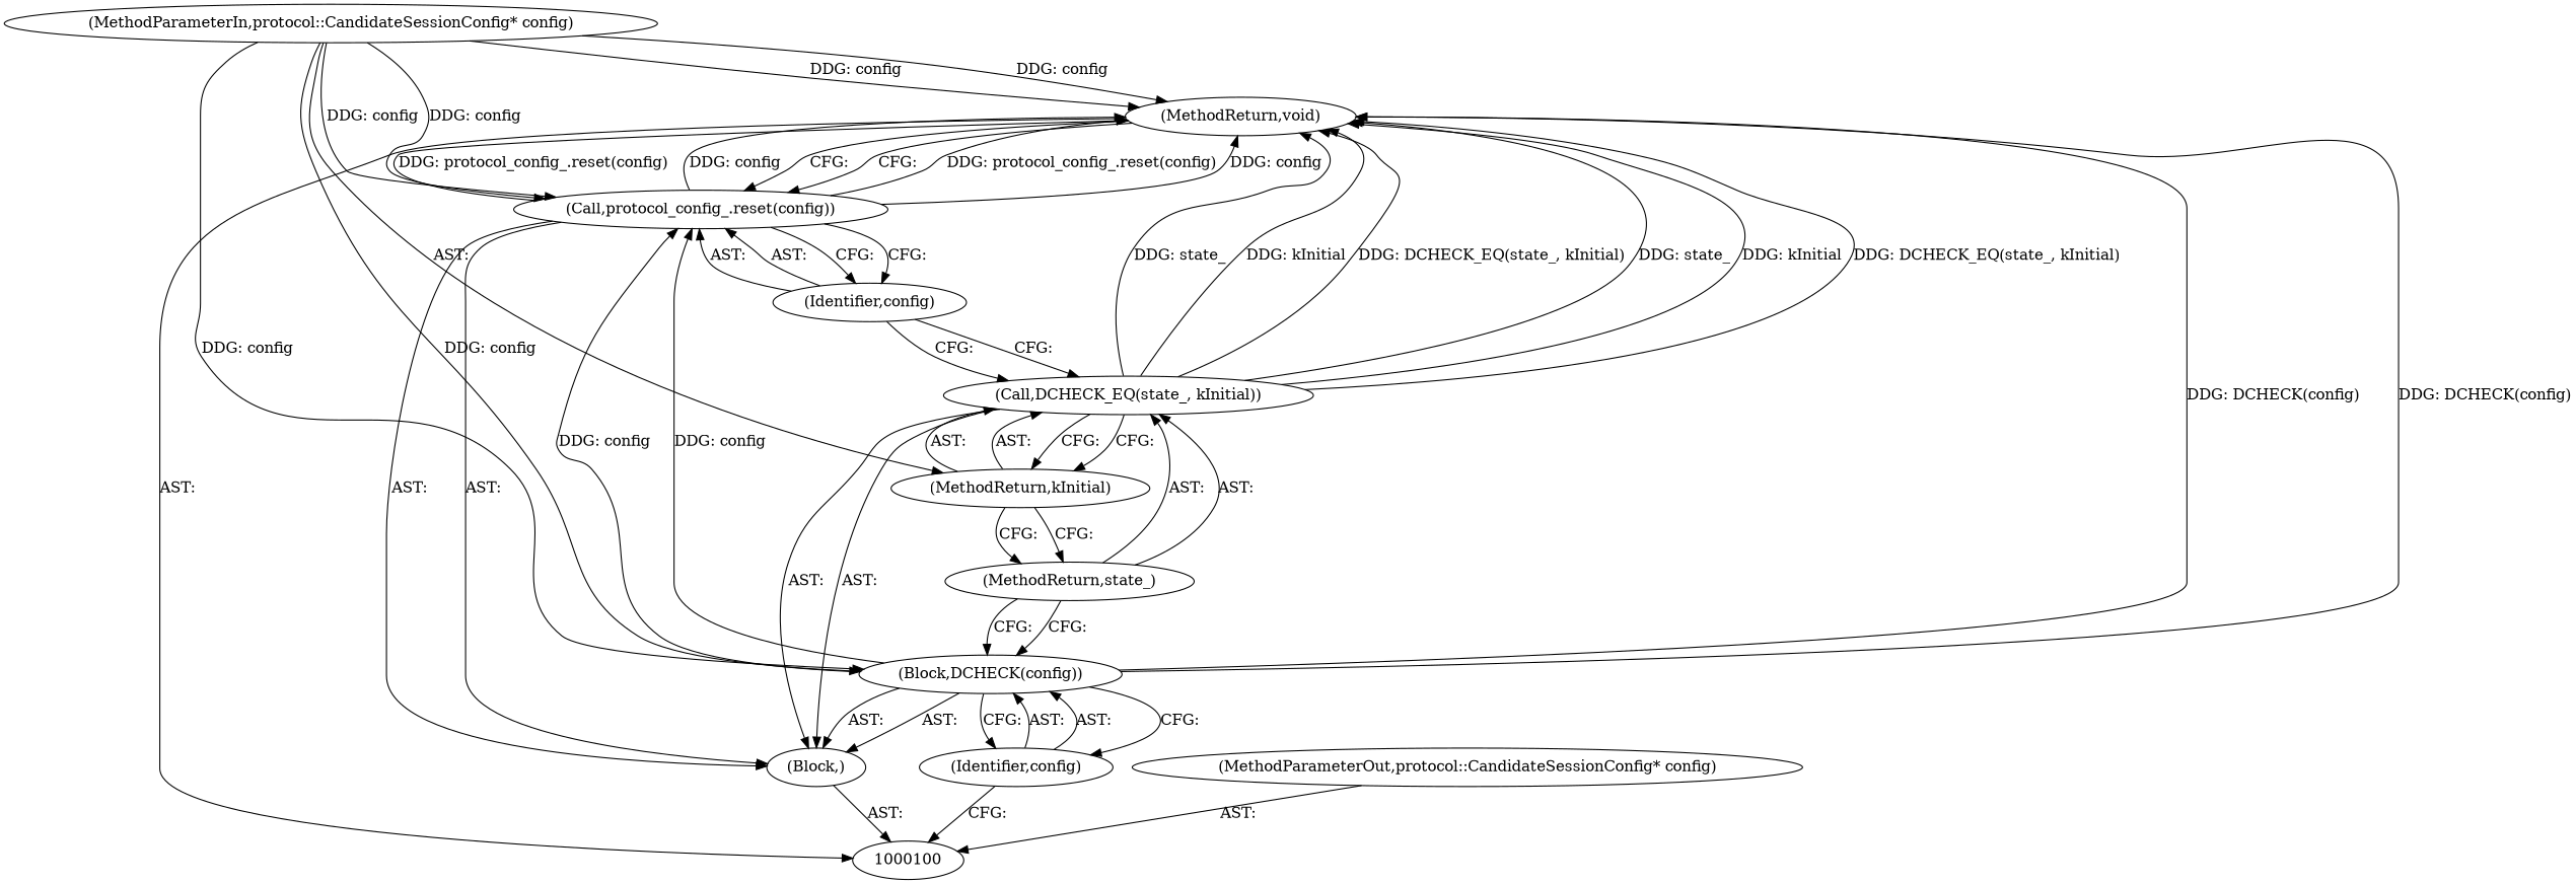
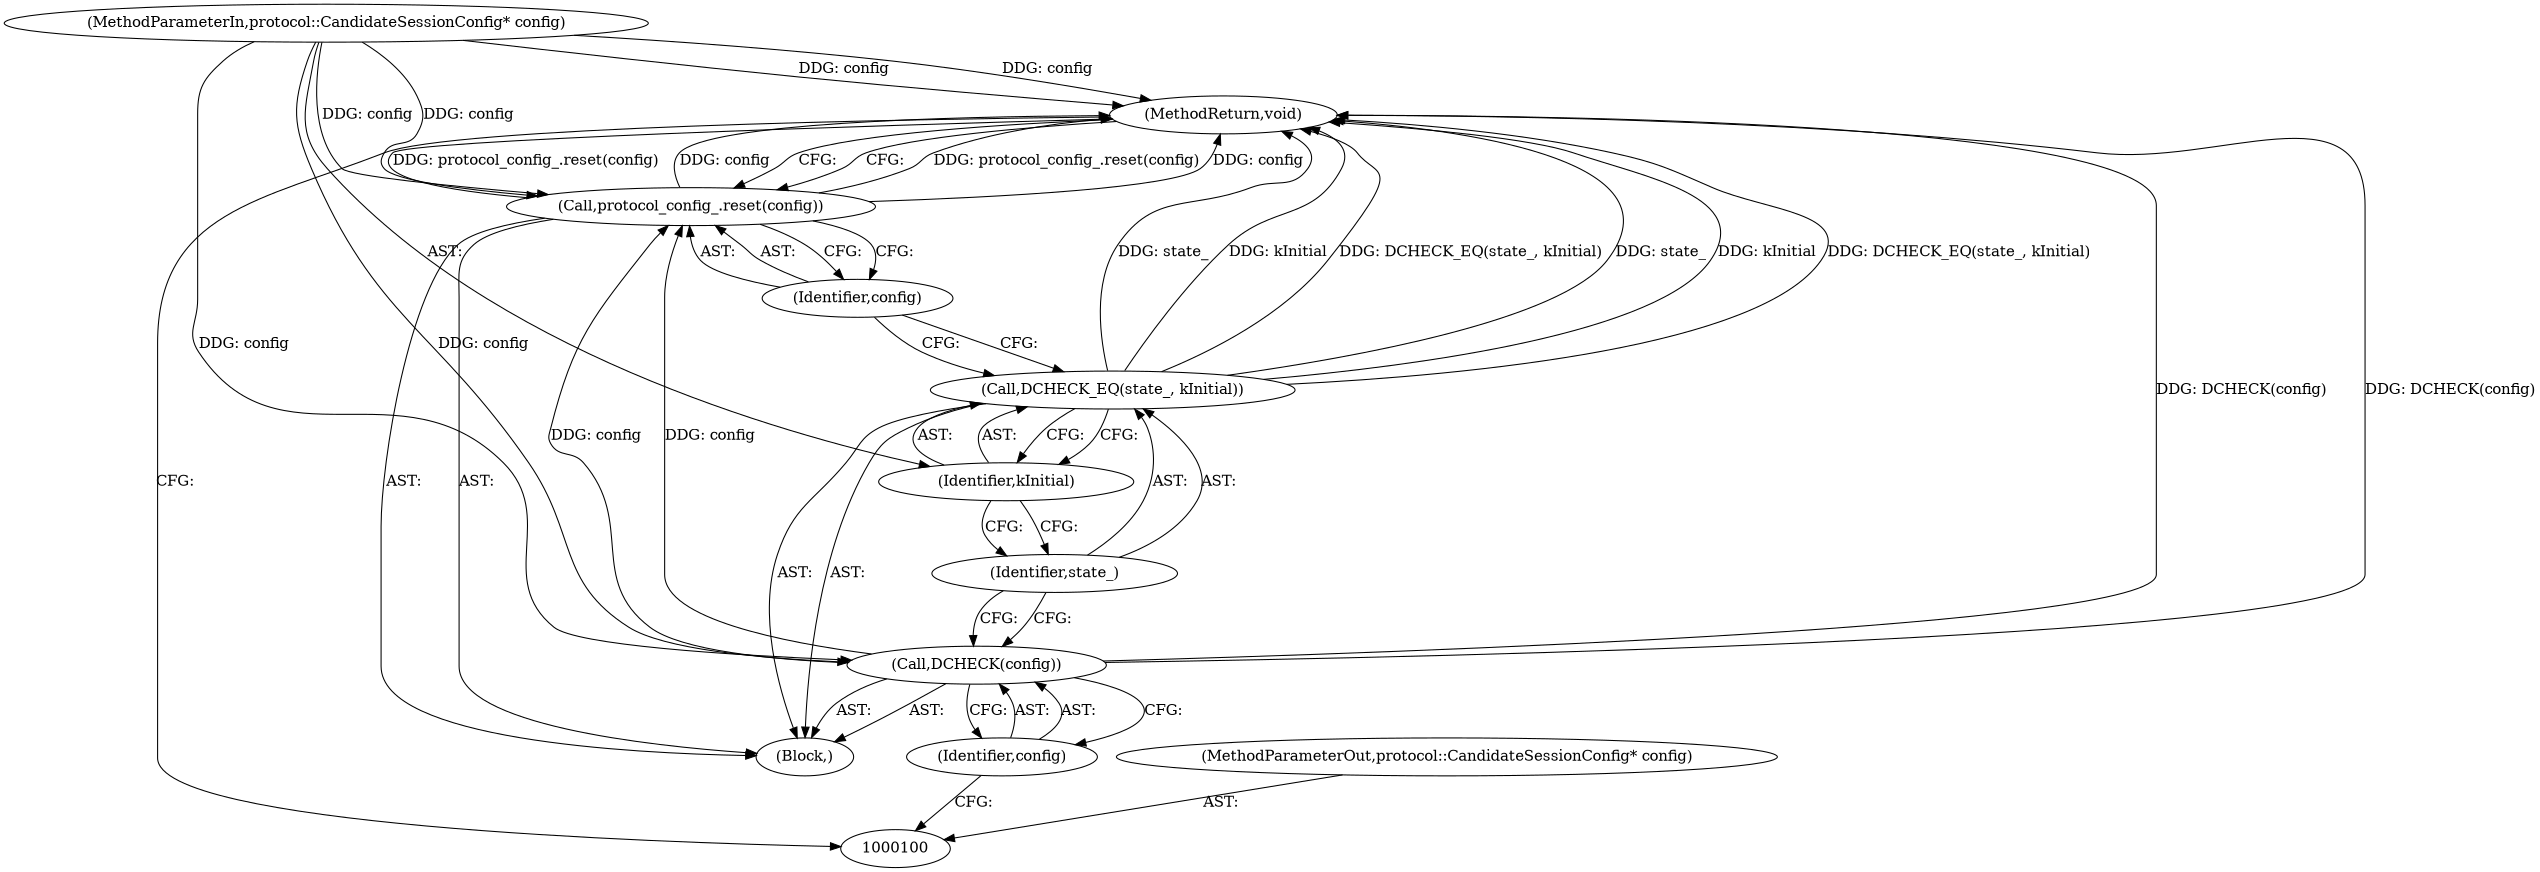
  digraph {
    n1 [label="(MethodReturn,void)"]
    n2 [label="(Call,protocol_config_.reset(config))"]
    1000100
    n4 [label="(Block,)"]
    n5 [label="(Identifier,config)"]
    n6 [label="(MethodParameterIn,protocol::CandidateSessionConfig* config)"]
-   n7 [label="(Block,DCHECK(config))"]
-   n8 [label="(MethodReturn,kInitial)"]
+   n7 [label="(Call,DCHECK(config))"]
+   n8 [label="(Identifier,kInitial)"]
    n9 [label="(Identifier,config)"]
    n10 [label="(MethodParameterOut,protocol::CandidateSessionConfig* config)"]
-   n11 [label="(MethodReturn,state_)"]
+   n11 [label="(Identifier,state_)"]
    n12 [label="(Call,DCHECK_EQ(state_, kInitial))"]
    n1 -> n2 [label="CFG: "]
    n1 -> n2 [label="CFG: "]
-   n1 -> 1000100 [label="AST: "]
+   n1 -> 1000100 [label="CFG: "]
    n2 -> n1 [label="DDG: protocol_config_.reset(config)"]
    n2 -> n1 [label="DDG: config"]
    n2 -> n1 [label="DDG: protocol_config_.reset(config)"]
    n2 -> n1 [label="DDG: config"]
    n2 -> n4 [label="AST: "]
    n2 -> n4 [label="AST: "]
    n2 -> n5 [label="CFG: "]
    n2 -> n5 [label="CFG: "]
-   n4 -> 1000100 [label="AST: "]
    n5 -> n2 [label="AST: "]
    n5 -> n2 [label="AST: "]
    n5 -> n12 [label="CFG: "]
    n5 -> n12 [label="CFG: "]
    n6 -> n1 [label="DDG: config"]
    n6 -> n1 [label="DDG: config"]
    n6 -> n2 [label="DDG: config"]
    n6 -> n2 [label="DDG: config"]
    n6 -> n7 [label="DDG: config"]
    n6 -> n7 [label="DDG: config"]
    n6 -> n8 [label="AST: "]
    n7 -> n1 [label="DDG: DCHECK(config)"]
    n7 -> n1 [label="DDG: DCHECK(config)"]
    n7 -> n2 [label="DDG: config"]
    n7 -> n2 [label="DDG: config"]
    n7 -> n4 [label="AST: "]
    n7 -> n4 [label="AST: "]
    n7 -> n9 [label="CFG: "]
    n7 -> n9 [label="CFG: "]
    n8 -> n11 [label="CFG: "]
    n8 -> n11 [label="CFG: "]
    n8 -> n12 [label="AST: "]
    n8 -> n12 [label="AST: "]
    n9 -> 1000100 [label="CFG: "]
    n9 -> n7 [label="AST: "]
    n9 -> n7 [label="AST: "]
    n10 -> 1000100 [label="AST: "]
    n11 -> n7 [label="CFG: "]
    n11 -> n7 [label="CFG: "]
    n11 -> n12 [label="AST: "]
    n11 -> n12 [label="AST: "]
    n12 -> n1 [label="DDG: kInitial"]
    n12 -> n1 [label="DDG: DCHECK_EQ(state_, kInitial)"]
    n12 -> n1 [label="DDG: state_"]
    n12 -> n1 [label="DDG: kInitial"]
    n12 -> n1 [label="DDG: DCHECK_EQ(state_, kInitial)"]
    n12 -> n1 [label="DDG: state_"]
    n12 -> n4 [label="AST: "]
    n12 -> n4 [label="AST: "]
    n12 -> n8 [label="CFG: "]
    n12 -> n8 [label="CFG: "]
  }
